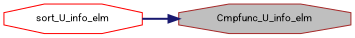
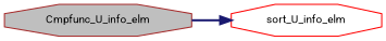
  digraph {
    rankdir=RL
    fontname=Roboto
    node [fontname=Roboto fontsize=10 shape=octagon style=filled]
    n1 [color=brown fillcolor=grey75 fontcolor=black height=0.2 label=Cmpfunc_U_info_elm width=0.4]
    n2 [color=red fillcolor=white height=0.2 label=sort_U_info_elm width=0.4]
-   n1 -> n2 [color=midnightblue dir=back fontname=Roboto fontsize=10 labelfontname=Helvetica labelfontsize=10 style=bold]
+   n2 -> n1 [color=midnightblue dir=back fontname=Roboto fontsize=10 labelfontname=Helvetica labelfontsize=10 style=bold]
  }
